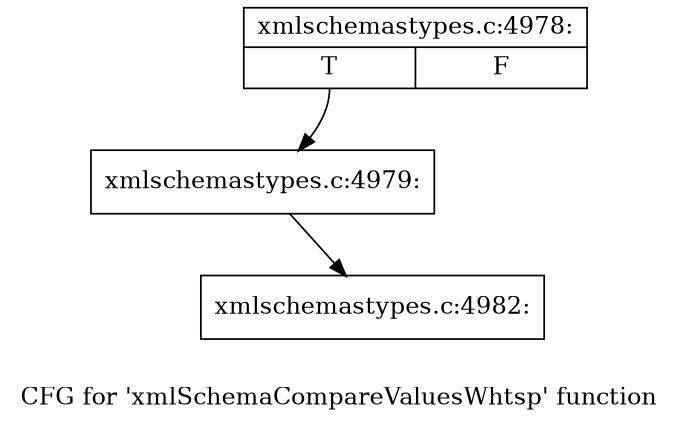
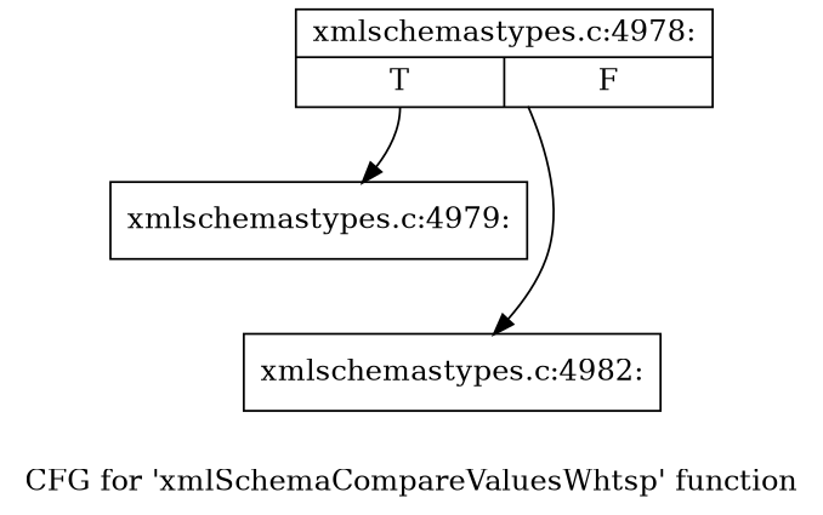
  digraph {
    label="CFG for 'xmlSchemaCompareValuesWhtsp' function"
    node [shape=record]
    n1 [label="{xmlschemastypes.c:4979:}"]
    n2 [label="{xmlschemastypes.c:4982:}"]
    n3 [label="{xmlschemastypes.c:4978:|{<s0>T|<s1>F}}"]
-   n1 -> n2
+   n3 -> n2
    n3 -> n1 [tailport=s0]
  }
